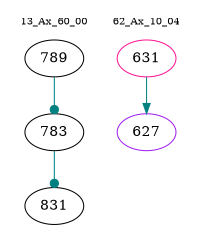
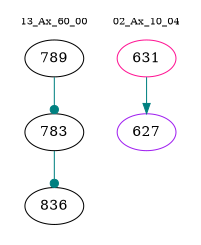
  digraph {
    node [color=black]
    edge [arrowhead=dot color=teal]
    n1 [label=789]
    n2 [label=783]
-   n3 [label=831]
+   n3 [label=836]
    n4 [color=deeppink label=631]
    n5 [color=purple label=627]
    subgraph cluster_1 {
      color=white
      fontsize=10
      label="13_Ax_60_00"
      n1
      n2
      n3
    }
    subgraph cluster_2 {
      color=white
      fontsize=10
-     label="62_Ax_10_04"
+     label="02_Ax_10_04"
      n4
      n5
    }
    n1 -> n2
    n2 -> n3
    n4 -> n5 [arrowhead=normal]
  }
